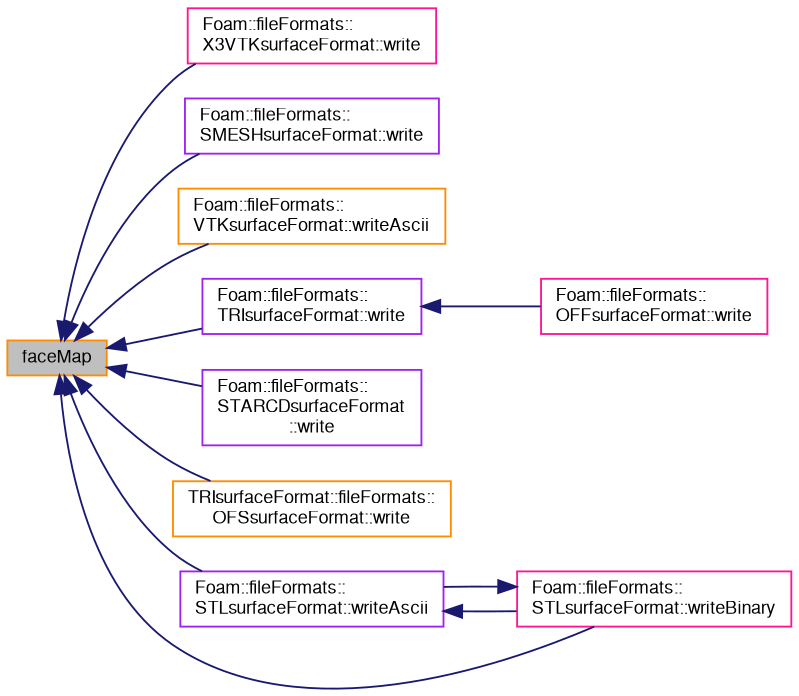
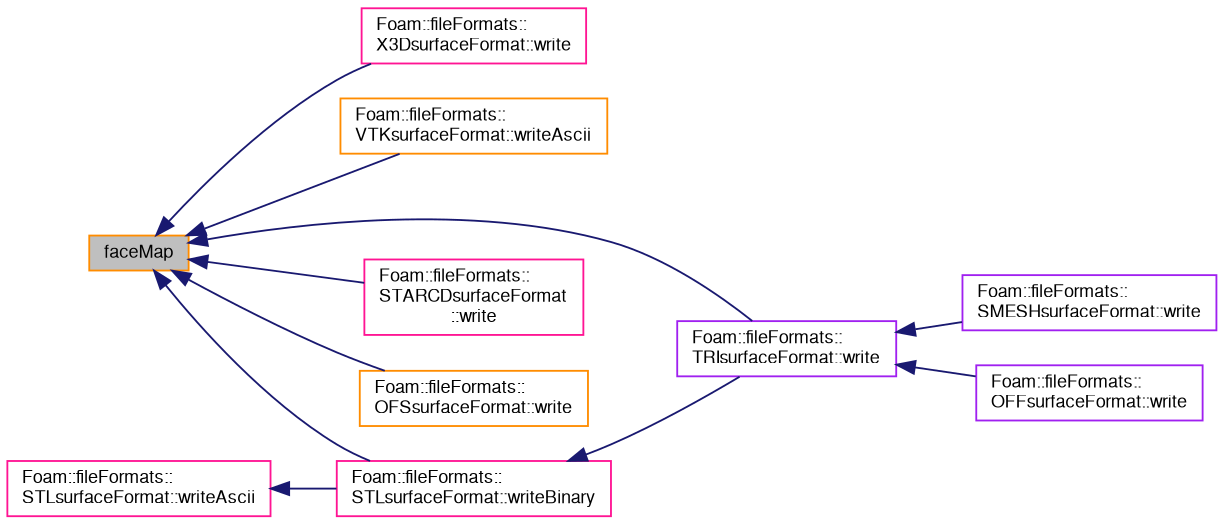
  digraph {
    rankdir=LR
    node [color=purple fontname=FreeSans fontsize=10 shape=record]
    edge [color=midnightblue dir=back fontname=FreeSans fontsize=10 labelfontname=FreeSans labelfontsize=10 style=solid]
    n1 [color=darkorange fillcolor=grey75 fontcolor=black height=0.2 label=faceMap style=filled width=0.4]
-   n2 [color=deeppink height=0.2 label="Foam::fileFormats::\lX3VTKsurfaceFormat::write" width=0.4]
+   n2 [color=deeppink height=0.2 label="Foam::fileFormats::\lX3DsurfaceFormat::write" width=0.4]
    n3 [height=0.2 label="Foam::fileFormats::\lSMESHsurfaceFormat::write" width=0.4]
    n4 [color=darkorange height=0.2 label="Foam::fileFormats::\lVTKsurfaceFormat::writeAscii" width=0.4]
    n5 [height=0.2 label="Foam::fileFormats::\lTRIsurfaceFormat::write" width=0.4]
-   n6 [height=0.2 label="Foam::fileFormats::\lSTARCDsurfaceFormat\l::write" width=0.4]
-   n7 [color=darkorange height=0.2 label="TRIsurfaceFormat::fileFormats::\lOFSsurfaceFormat::write" width=0.4]
-   n8 [height=0.2 label="Foam::fileFormats::\lSTLsurfaceFormat::writeAscii" width=0.4]
+   n6 [color=deeppink height=0.2 label="Foam::fileFormats::\lSTARCDsurfaceFormat\l::write" width=0.4]
+   n7 [color=darkorange height=0.2 label="Foam::fileFormats::\lOFSsurfaceFormat::write" width=0.4]
+   n8 [color=deeppink height=0.2 label="Foam::fileFormats::\lSTLsurfaceFormat::writeAscii" width=0.4]
    n9 [color=deeppink height=0.2 label="Foam::fileFormats::\lSTLsurfaceFormat::writeBinary" width=0.4]
-   n10 [color=deeppink height=0.2 label="Foam::fileFormats::\lOFFsurfaceFormat::write" width=0.4]
+   n10 [height=0.2 label="Foam::fileFormats::\lOFFsurfaceFormat::write" width=0.4]
    n1 -> n2
-   n1 -> n3
+   n5 -> n3
    n1 -> n4
    n1 -> n5
    n1 -> n6
    n1 -> n7
-   n1 -> n8
    n1 -> n9
    n5 -> n10
    n8 -> n9
-   n9 -> n8
+   n9 -> n5
  }
